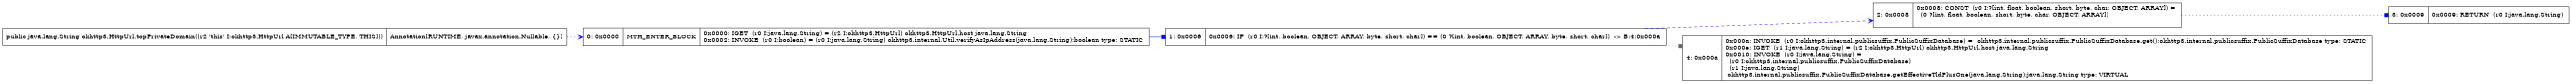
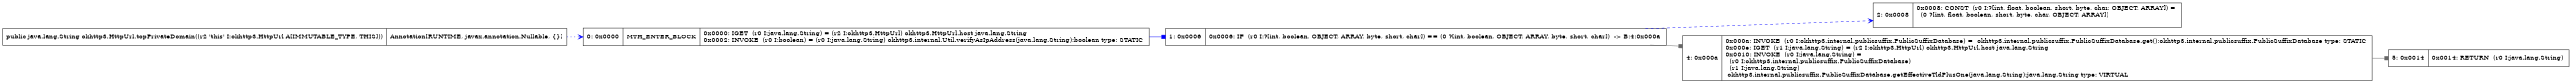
  digraph {
    rankdir=LR
    node [shape=record]
    edge [arrowhead=box color=blue style=dotted]
    n1 [label="{0\:\ 0x0000|MTH_ENTER_BLOCK\l|0x0000: IGET  (r0 I:java.lang.String) = (r2 I:okhttp3.HttpUrl) okhttp3.HttpUrl.host java.lang.String \l0x0002: INVOKE  (r0 I:boolean) = (r0 I:java.lang.String) okhttp3.internal.Util.verifyAsIpAddress(java.lang.String):boolean type: STATIC \l}"]
    n2 [label="{1\:\ 0x0006|0x0006: IF  (r0 I:?[int, boolean, OBJECT, ARRAY, byte, short, char]) == (0 ?[int, boolean, OBJECT, ARRAY, byte, short, char])  \-\> B:4:0x000a \l}"]
    n3 [label="{2\:\ 0x0008|0x0008: CONST  (r0 I:?[int, float, boolean, short, byte, char, OBJECT, ARRAY]) = \l  (0 ?[int, float, boolean, short, byte, char, OBJECT, ARRAY])\l \l}"]
    n4 [label="{4\:\ 0x000a|0x000a: INVOKE  (r0 I:okhttp3.internal.publicsuffix.PublicSuffixDatabase) =  okhttp3.internal.publicsuffix.PublicSuffixDatabase.get():okhttp3.internal.publicsuffix.PublicSuffixDatabase type: STATIC \l0x000e: IGET  (r1 I:java.lang.String) = (r2 I:okhttp3.HttpUrl) okhttp3.HttpUrl.host java.lang.String \l0x0010: INVOKE  (r0 I:java.lang.String) = \l  (r0 I:okhttp3.internal.publicsuffix.PublicSuffixDatabase)\l  (r1 I:java.lang.String)\l okhttp3.internal.publicsuffix.PublicSuffixDatabase.getEffectiveTldPlusOne(java.lang.String):java.lang.String type: VIRTUAL \l}"]
-   n5 [label="{3\:\ 0x0009|0x0009: RETURN  (r0 I:java.lang.String) \l}"]
+   n6 [label="{5\:\ 0x0014|0x0014: RETURN  (r0 I:java.lang.String) \l}"]
    n7 [label="{public java.lang.String okhttp3.HttpUrl.topPrivateDomain((r2 'this' I:okhttp3.HttpUrl A[IMMUTABLE_TYPE, THIS]))  | Annotation[RUNTIME, javax.annotation.Nullable, \{\}]\l}"]
    n1 -> n2 [style=solid]
    n2 -> n3 [arrowhead=vee style=dashed]
-   n2 -> n4 [color=gray40]
-   n3 -> n5
+   n2 -> n4 [color=gray40 style=solid]
+   n4 -> n6 [color=gray40 style=solid]
    n7 -> n1 [arrowhead=vee]
  }
